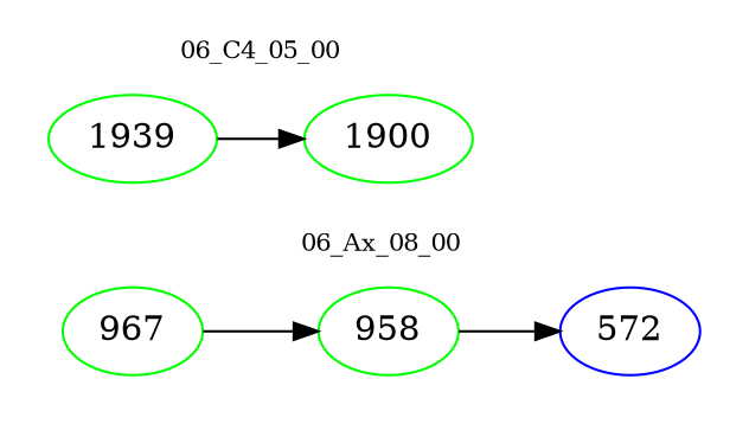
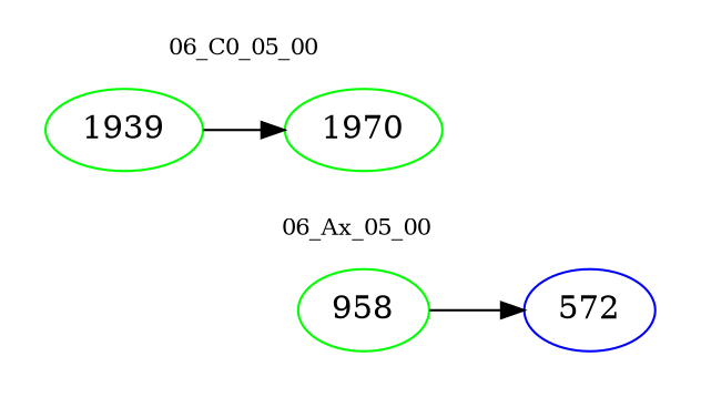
  digraph {
    rankdir=LR
    node [color=green]
    edge [color=black]
-   n1 [label=967]
    n2 [label=958]
    n3 [color=blue label=572]
    n4 [label=1939]
-   n5 [label=1900]
+   n5 [label=1970]
    subgraph cluster_1 {
      color=white
      fontsize=10
-     label="06_Ax_08_00"
-     n1
+     label="06_Ax_05_00"
      n2
      n3
    }
    subgraph cluster_2 {
      color=white
      fontsize=10
-     label="06_C4_05_00"
+     label="06_C0_05_00"
      n4
      n5
    }
-   n1 -> n2
    n2 -> n3
    n4 -> n5
  }
